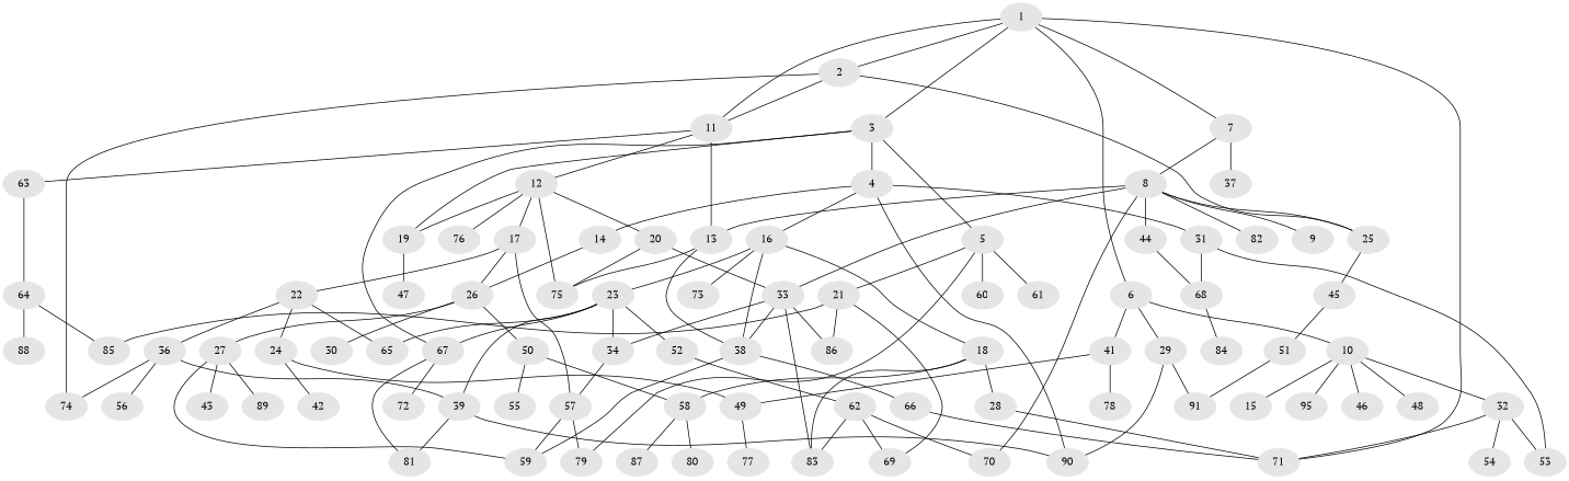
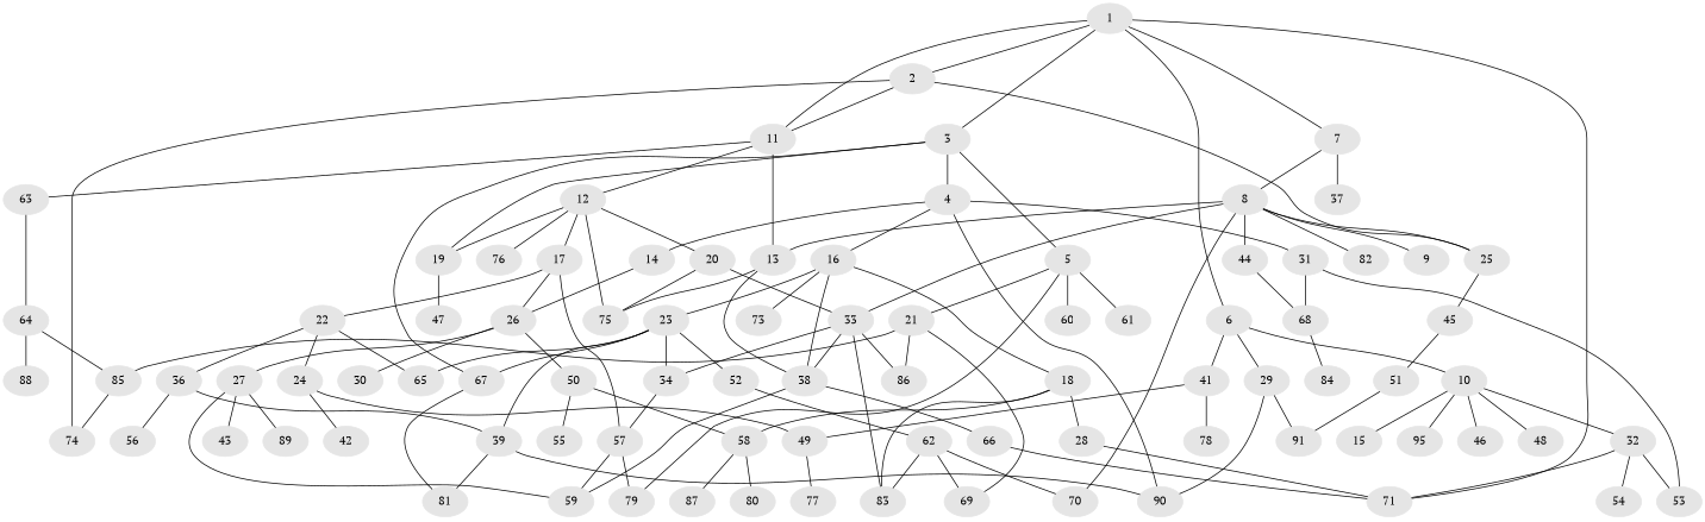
  graph {
    fontname="PT Serif"
    node [color=gray90 fontname="PT Serif" style=filled]
    edge [fontname="PT Serif"]
    1
    2
    3
    6
    7
    11
    71
    25
    74
    4
    5
    19
    67
    10
    29
    41
    8
    37
    13
    12
    63
    45
    14
    16
    31
    90
    21
    60
    61
    79
    47
    81
-   72
    26
    38
    18
    23
    73
    53
    68
    69
    85
    86
    15
    32
    n46 [label=95]
    46
    48
    91
    49
    78
    9
    33
    44
    70
    82
    75
    83
    34
    54
    17
    20
    76
    64
    22
    57
    59
    66
    27
    30
    50
    28
    58
    65
    39
    52
    24
    36
    80
    87
    42
    56
    62
    77
    51
    43
    89
    55
    84
    88
    1 -- 2
    1 -- 3
    1 -- 6
    1 -- 7
    1 -- 11
    1 -- 71
    2 -- 11
    2 -- 25
    2 -- 74
    3 -- 4
    3 -- 5
    3 -- 19
    3 -- 67
    6 -- 10
    6 -- 29
    6 -- 41
    7 -- 8
    7 -- 37
    11 -- 13
    11 -- 12
    11 -- 63
    25 -- 45
    4 -- 14
    4 -- 16
    4 -- 31
    4 -- 90
    5 -- 21
    5 -- 60
    5 -- 61
    5 -- 79
    19 -- 47
    67 -- 81
-   67 -- 72
    10 -- 15
    10 -- 32
    10 -- n46
    10 -- 46
    10 -- 48
    29 -- 90
    29 -- 91
    41 -- 49
    41 -- 78
    8 -- 25
    8 -- 13
    8 -- 9
    8 -- 33
    8 -- 44
    8 -- 70
    8 -- 82
    13 -- 38
    13 -- 75
    12 -- 19
    12 -- 75
    12 -- 17
    12 -- 20
    12 -- 76
    63 -- 64
    45 -- 51
    14 -- 26
    16 -- 38
    16 -- 18
    16 -- 23
    16 -- 73
    31 -- 53
    31 -- 68
    21 -- 69
    21 -- 85
    21 -- 86
    26 -- 27
    26 -- 30
    26 -- 50
    38 -- 59
    38 -- 66
    18 -- 83
    18 -- 28
    18 -- 58
    23 -- 67
    23 -- 34
    23 -- 65
    23 -- 39
    23 -- 52
    68 -- 84
    32 -- 71
    32 -- 53
    32 -- 54
    49 -- 77
    33 -- 38
    33 -- 86
    33 -- 83
    33 -- 34
    44 -- 68
    34 -- 57
    17 -- 26
    17 -- 22
    17 -- 57
    20 -- 33
    20 -- 75
    64 -- 85
    64 -- 88
    22 -- 65
    22 -- 24
    22 -- 36
    57 -- 79
    57 -- 59
    66 -- 71
    27 -- 59
    27 -- 43
    27 -- 89
    50 -- 58
    50 -- 55
    28 -- 71
    58 -- 80
    58 -- 87
    39 -- 90
    39 -- 81
    52 -- 62
    24 -- 49
    24 -- 42
-   36 -- 74
+   85 -- 74
    36 -- 39
    36 -- 56
    62 -- 69
    62 -- 70
    62 -- 83
    51 -- 91
  }
